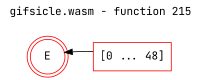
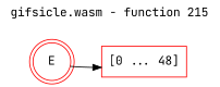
  digraph {
    label="gifsicle.wasm - function 215"
    labelfontcolor=black
    labelfontname=Helvetica
    labelfontsize=16
    labelloc=t
    rankdir=LR
    fontname="JetBrains Mono"
    node [color=red fontname="JetBrains Mono"]
    E [shape=doublecircle]
    n2 [label="[0 ... 48]" shape=box style=solid]
-   n2 -> E [style=solid fontname="JetBrains Mono"]
+   E -> n2 [style=solid fontname="JetBrains Mono"]
  }
